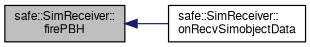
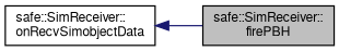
  digraph {
    rankdir=LR
    node [color=black fontname=FreeSans fontsize=10 shape=record]
    n1 [fillcolor=grey75 fontcolor=black height=0.2 label="safe::SimReceiver::\lfirePBH" style=filled width=0.4]
    n2 [height=0.2 label="safe::SimReceiver::\lonRecvSimobjectData" width=0.4]
-   n1 -> n2 [color=midnightblue dir=back fontname=FreeSans fontsize=10 labelfontname=FreeSans labelfontsize=10 style=solid]
+   n2 -> n1 [color=midnightblue dir=back fontname=FreeSans fontsize=10 labelfontname=FreeSans labelfontsize=10 style=solid]
  }
